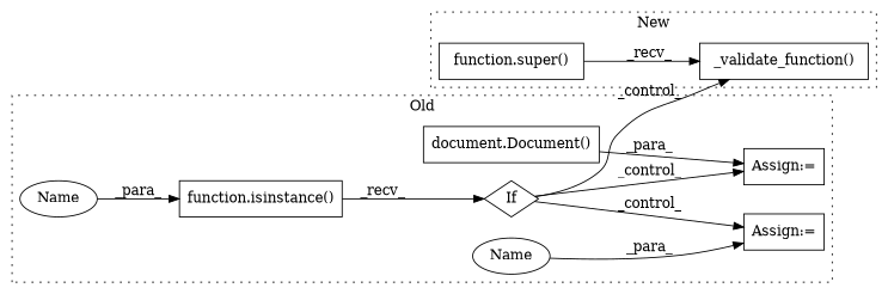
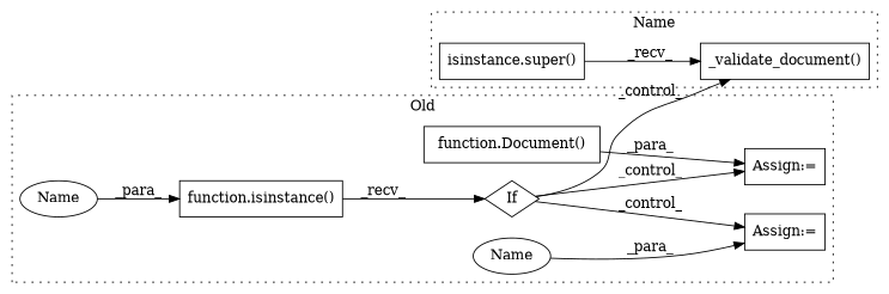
  digraph {
    rankdir=LR
    node [a=75 l=3 shape=box]
    n1 [l="11,1" label="function.isinstance()" s="4217,4237"]
    n2 [a=68 label="Assign:=" s=4311]
    n3 [a=96 label=If s=4214 shape=diamond]
-   n4 [l=23 label="document.Document()" s=4258]
+   n4 [l=23 label="function.Document()" s=4258]
    n5 [a=68 label="Assign:=" s=4255]
    n6 [a=87 l=4 label=Name s=4228 shape=ellipse]
    n7 [a=87 l=4 label=Name s=4314 shape=ellipse]
-   n8 [l="27,1" label="_validate_function()" s="3833,3863"]
-   n9 [l=7 label="function.super()" s=3833]
+   n8 [l="27,1" label="_validate_document()" s="3833,3863"]
+   n9 [l=7 label="isinstance.super()" s=3833]
    subgraph cluster_1 {
      label=Old
      style=dotted
      n1
      n2
      n3
      n4
      n5
      n6
      n7
    }
    subgraph cluster_2 {
-     label=New
+     label=Name
      style=dotted
      n8
      n9
    }
    n1 -> n3 [label=_recv_]
    n3 -> n2 [label=_control_]
    n3 -> n5 [label=_control_]
    n3 -> n8 [label=_control_]
    n4 -> n5 [label=_para_]
    n6 -> n1 [label=_para_]
    n7 -> n2 [label=_para_]
    n9 -> n8 [label=_recv_]
  }
